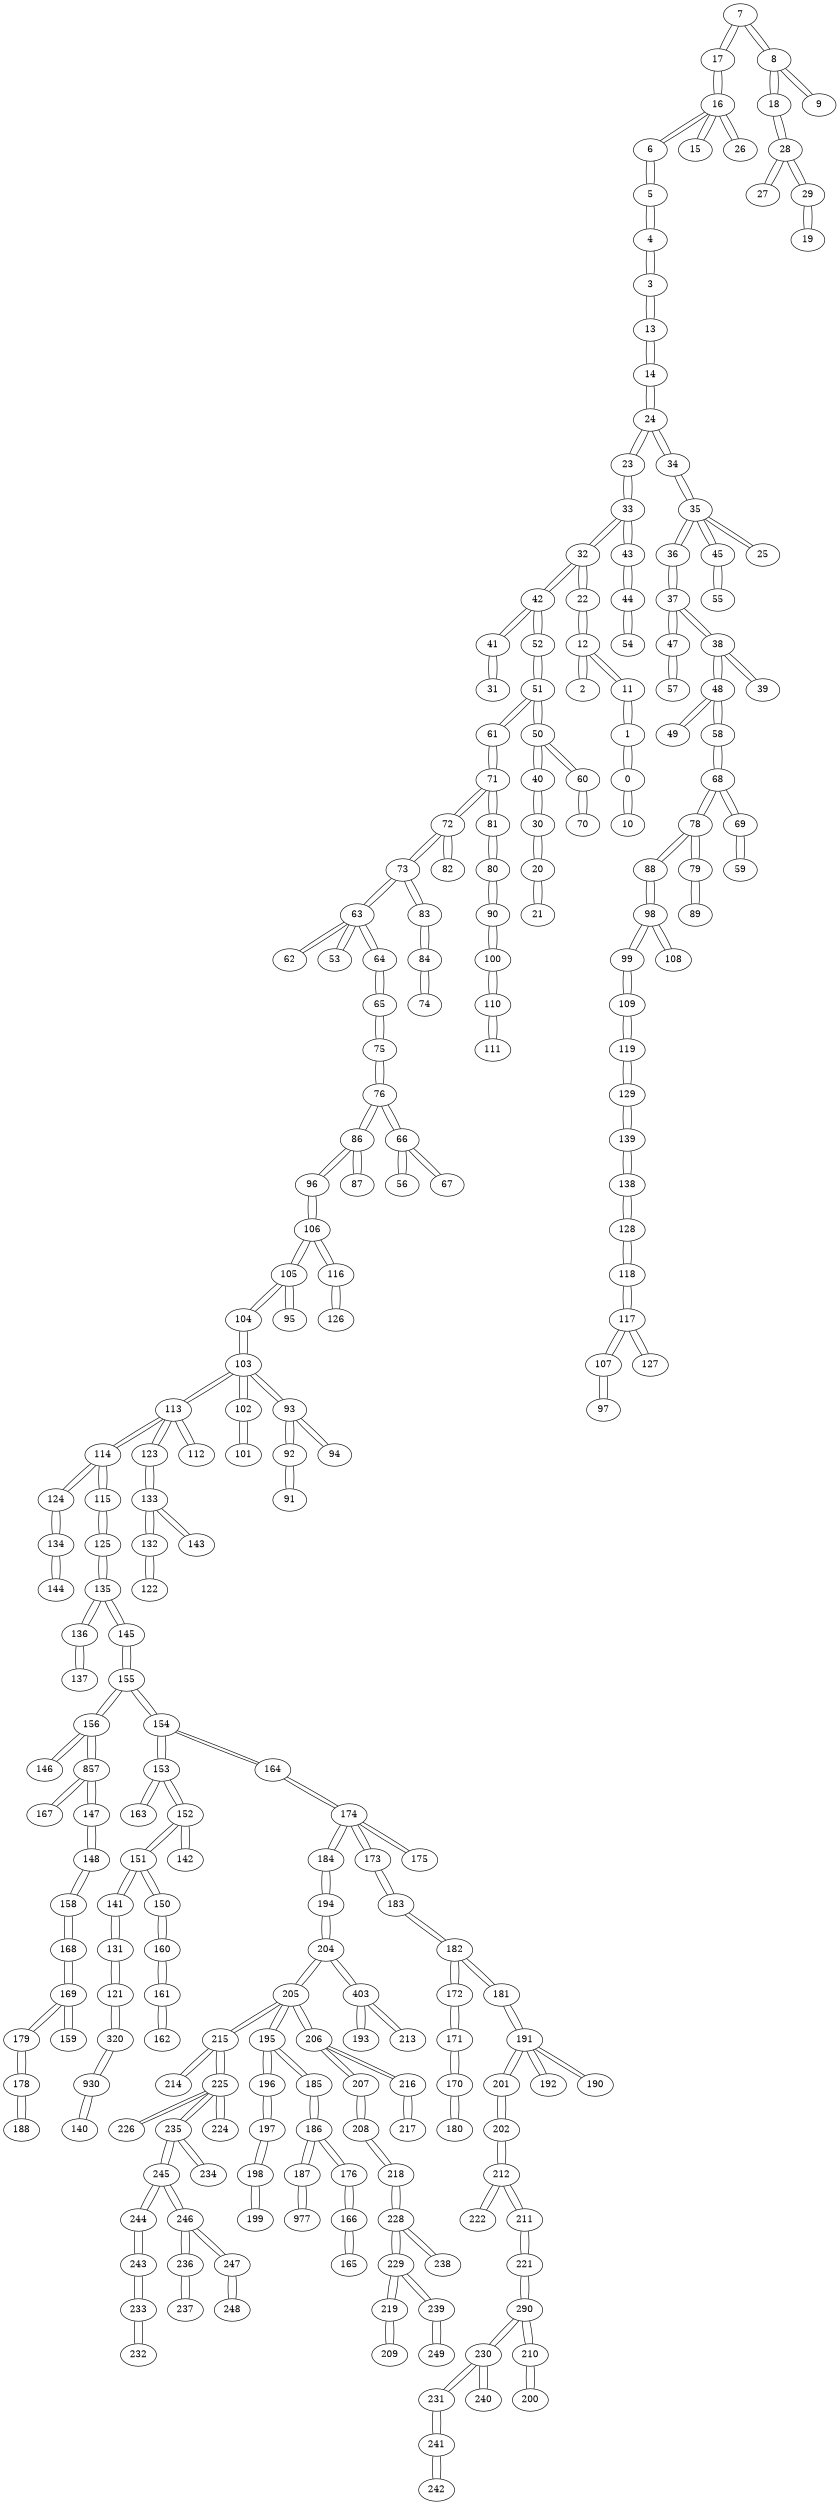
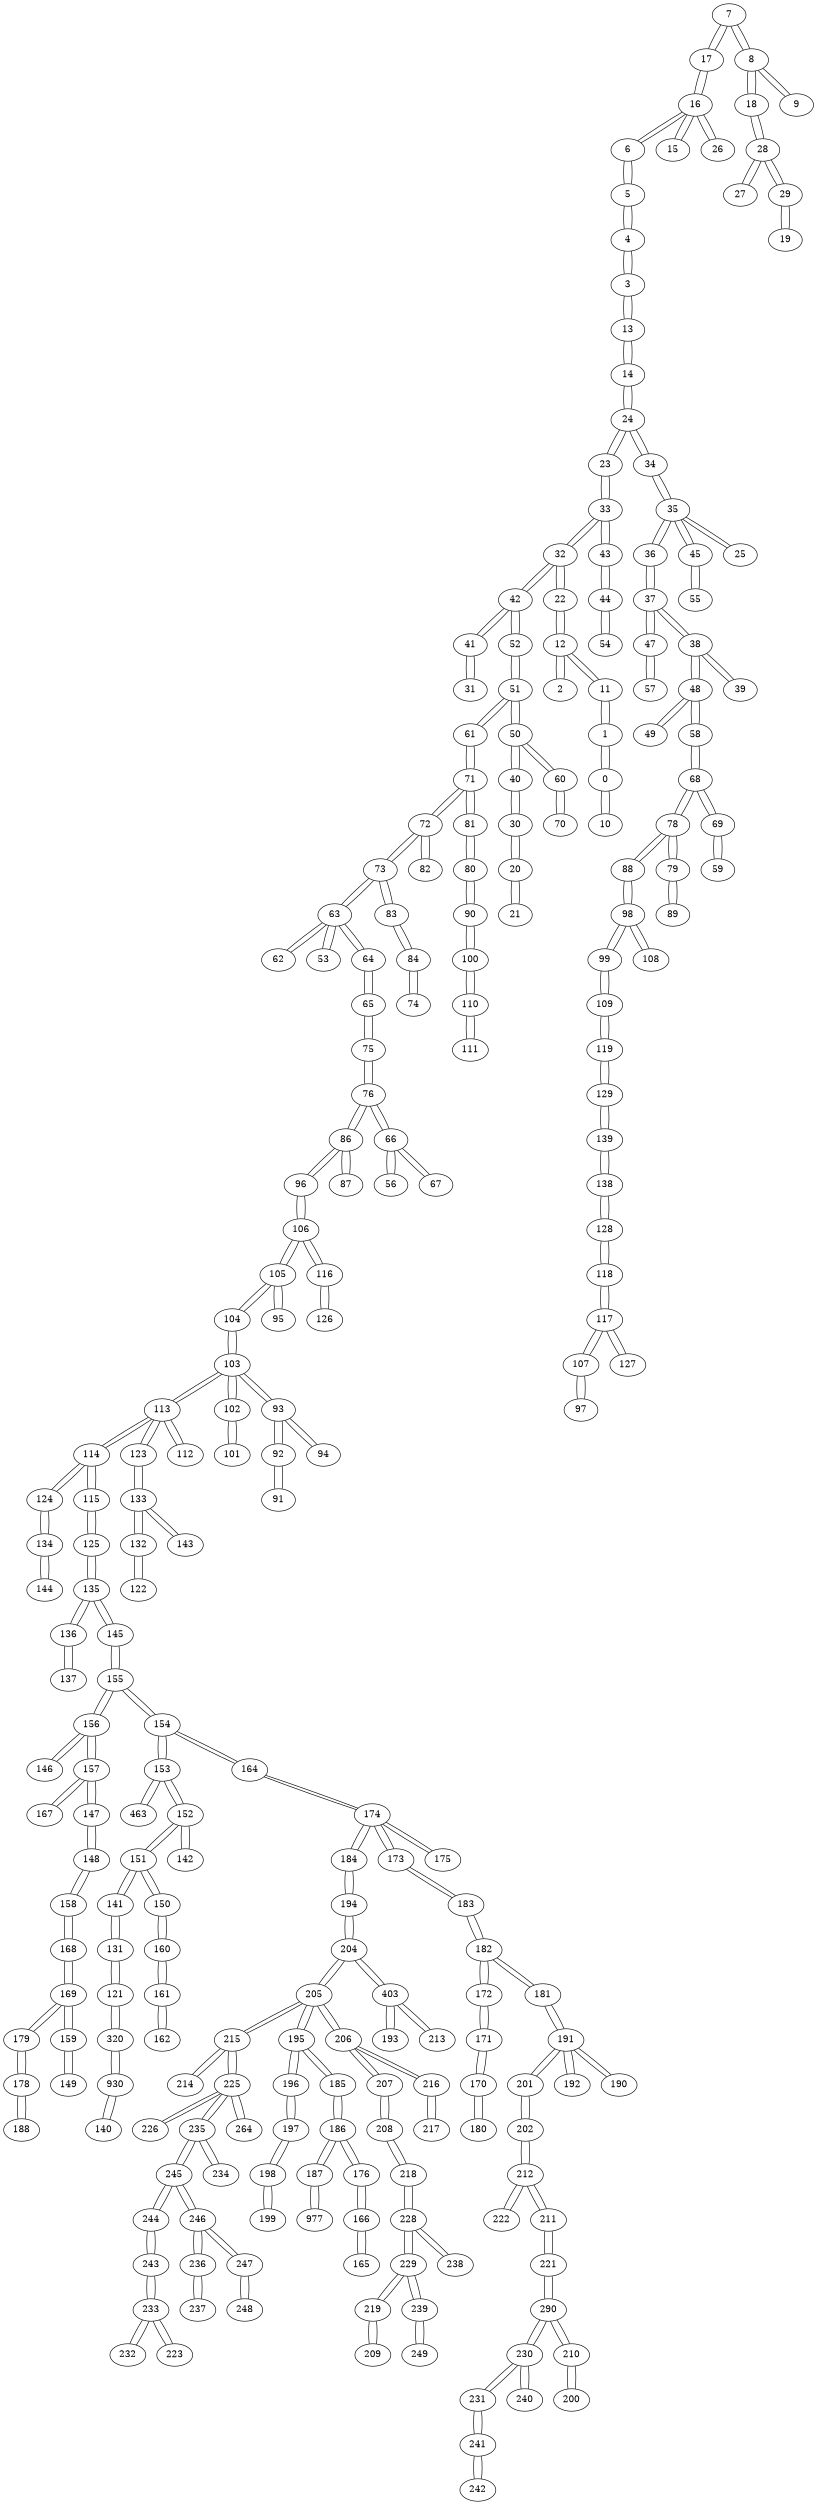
  graph {
    edge [distancia=6]
    7
    17
    8
    16
    18
    9
    6
    15
    26
    28
    5
    27
    29
    19
    23
    33
    24
    32
    43
    14
    34
    42
    22
    44
    13
    35
    41
    52
    12
    54
    36
    37
    47
    38
    45
    25
    57
    48
    39
    55
    49
    58
    31
    51
    61
    50
    71
    40
    60
    62
    63
    53
    64
    73
    65
    72
    83
    75
    82
    84
    76
    86
    66
    81
    80
    74
    88
    98
    78
    99
    108
    79
    68
    109
    89
    69
    119
    129
    104
    105
    103
    106
    95
    113
    102
    93
    96
    116
    114
    123
    112
    101
    92
    94
    126
    124
    115
    134
    125
    144
    135
    133
    132
    122
    143
    136
    137
    145
    155
    156
    154
    146
-   157 [label=857]
+   157
    153
    164
    167
    147
-   163
+   163 [label=463]
    152
    174
    148
    151
    142
    141
    150
    158
    170
    171
    180
    172
    182
    181
    183
    184
    194
    204
    173
    175
    205
    n140 [label=403]
    215
    195
    206
    193
    213
    198
    199
    197
    196
    191
    201
    192
    190
    202
    212
    222
    211
    214
    225
    226
    235
-   224
+   224 [label=264]
    245
    234
    185
    207
    216
    244
    246
    218
    228
    208
    229
    238
    219
    239
    209
    249
    241
    242
    231
    230
    n183 [label=290]
    240
    233
    243
    232
+   223
    236
    237
    247
    248
    4
    2
    11
    87
    186
    187
    176
    n200 [label=977]
    166
    165
    217
    221
    3
    1
    0
    90
    56
    67
    91
    97
    107
    117
    127
    118
    128
    n218 [label=320]
    121
    n220 [label=930]
    131
    140
    160
    161
    162
    210
    200
    10
    20
    21
    30
    70
    138
    139
    168
    169
    179
    159
    178
+   149
    188
    59
    100
    110
    111
    7 -- 17 [distancia=1]
    7 -- 8
    17 -- 7 [distancia=1]
    17 -- 16 [distancia=2]
    8 -- 7
    8 -- 18 [distancia=7]
    8 -- 9 [distancia=4]
    16 -- 17 [distancia=2]
    16 -- 6 [distancia=3]
    16 -- 15
    16 -- 26 [distancia=9]
    18 -- 8 [distancia=7]
    18 -- 28 [distancia=4]
    9 -- 8 [distancia=4]
    6 -- 16 [distancia=3]
    6 -- 5 [distancia=5]
    15 -- 16
    26 -- 16 [distancia=9]
    28 -- 18 [distancia=4]
    28 -- 27 [distancia=1]
    28 -- 29 [distancia=3]
    5 -- 6 [distancia=5]
    5 -- 4 [distancia=4]
    27 -- 28 [distancia=1]
    29 -- 28 [distancia=3]
    29 -- 19 [distancia=7]
    19 -- 29 [distancia=7]
    23 -- 33 [distancia=1]
    23 -- 24 [distancia=3]
    33 -- 23 [distancia=1]
    33 -- 32 [distancia=4]
    33 -- 43 [distancia=4]
    24 -- 23 [distancia=3]
    24 -- 14 [distancia=3]
    24 -- 34
    32 -- 33 [distancia=4]
    32 -- 42 [distancia=2]
    32 -- 22 [distancia=3]
    43 -- 33 [distancia=4]
    43 -- 44 [distancia=4]
    14 -- 24 [distancia=3]
    14 -- 13 [distancia=5]
    34 -- 24
    34 -- 35
    42 -- 32 [distancia=2]
    42 -- 41 [distancia=2]
    42 -- 52 [distancia=1]
    22 -- 32 [distancia=3]
    22 -- 12 [distancia=9]
    44 -- 43 [distancia=4]
    44 -- 54 [distancia=9]
    13 -- 14 [distancia=5]
    13 -- 3 [distancia=3]
    35 -- 34
    35 -- 36 [distancia=8]
    35 -- 45 [distancia=7]
    35 -- 25 [distancia=10]
    41 -- 42 [distancia=2]
    41 -- 31 [distancia=1]
    52 -- 42 [distancia=1]
    52 -- 51 [distancia=5]
    12 -- 22 [distancia=9]
    12 -- 2 [distancia=3]
    12 -- 11 [distancia=4]
    54 -- 44 [distancia=9]
    36 -- 35 [distancia=8]
    36 -- 37 [distancia=1]
    37 -- 36 [distancia=1]
    37 -- 47 [distancia=3]
    37 -- 38 [distancia=8]
    47 -- 37 [distancia=3]
    47 -- 57
    38 -- 37 [distancia=8]
    38 -- 48
    38 -- 39 [distancia=5]
    45 -- 35 [distancia=7]
    45 -- 55 [distancia=3]
    25 -- 35 [distancia=10]
    57 -- 47
    48 -- 38
    48 -- 49 [distancia=4]
    48 -- 58 [distancia=8]
    39 -- 38 [distancia=5]
    55 -- 45 [distancia=3]
    49 -- 48 [distancia=4]
    58 -- 48 [distancia=8]
    58 -- 68 [distancia=5]
    31 -- 41 [distancia=1]
    51 -- 52 [distancia=5]
    51 -- 61
    51 -- 50 [distancia=8]
    61 -- 51
    61 -- 71 [distancia=7]
    50 -- 51 [distancia=8]
    50 -- 40 [distancia=4]
    50 -- 60 [distancia=9]
    71 -- 61 [distancia=7]
    71 -- 72 [distancia=3]
    71 -- 81 [distancia=7]
    40 -- 50 [distancia=4]
    40 -- 30 [distancia=8]
    60 -- 50 [distancia=9]
    60 -- 70 [distancia=9]
    62 -- 63 [distancia=1]
    63 -- 62 [distancia=1]
    63 -- 53 [distancia=3]
    63 -- 64
    63 -- 73
    53 -- 63 [distancia=3]
    64 -- 63
    64 -- 65 [distancia=1]
    73 -- 63
    73 -- 72 [distancia=1]
    73 -- 83
    65 -- 64 [distancia=1]
    65 -- 75
    72 -- 71 [distancia=3]
    72 -- 73 [distancia=1]
    72 -- 82 [distancia=8]
    83 -- 73
    83 -- 84 [distancia=4]
    75 -- 65
    75 -- 76 [distancia=3]
    82 -- 72 [distancia=8]
    84 -- 83 [distancia=4]
    84 -- 74 [distancia=8]
    76 -- 75 [distancia=3]
    76 -- 86
    76 -- 66
    86 -- 76
    86 -- 96 [distancia=4]
    86 -- 87
    66 -- 76
    66 -- 56
    66 -- 67
    81 -- 71 [distancia=7]
    81 -- 80 [distancia=8]
    80 -- 81 [distancia=8]
    80 -- 90 [distancia=5]
    74 -- 84 [distancia=8]
    88 -- 98 [distancia=1]
    88 -- 78
    98 -- 88 [distancia=1]
    98 -- 99 [distancia=1]
    98 -- 108
    78 -- 88
    78 -- 79
    78 -- 68 [distancia=9]
    99 -- 98 [distancia=1]
    99 -- 109 [distancia=9]
    108 -- 98
    79 -- 78
    79 -- 89 [distancia=3]
    68 -- 58 [distancia=5]
    68 -- 78 [distancia=9]
    68 -- 69 [distancia=13]
    109 -- 99 [distancia=9]
    109 -- 119 [distancia=7]
    89 -- 79 [distancia=3]
    69 -- 68 [distancia=13]
    69 -- 59 [distancia=9]
    119 -- 109 [distancia=7]
    119 -- 129
    129 -- 119
    129 -- 139 [distancia=7]
    104 -- 105 [distancia=1]
    104 -- 103 [distancia=5]
    105 -- 104 [distancia=1]
    105 -- 106 [distancia=2]
    105 -- 95 [distancia=4]
    103 -- 104 [distancia=5]
    103 -- 113 [distancia=3]
    103 -- 102 [distancia=4]
    103 -- 93 [distancia=10]
    106 -- 105 [distancia=2]
    106 -- 96 [distancia=2]
    106 -- 116 [distancia=2]
    95 -- 105 [distancia=4]
    113 -- 103 [distancia=3]
    113 -- 114 [distancia=4]
    113 -- 123 [distancia=10]
    113 -- 112 [distancia=5]
    102 -- 103 [distancia=4]
    102 -- 101 [distancia=2]
    93 -- 103 [distancia=10]
    93 -- 92 [distancia=7]
    93 -- 94 [distancia=5]
    96 -- 86 [distancia=4]
    96 -- 106 [distancia=2]
    116 -- 106 [distancia=2]
    116 -- 126 [distancia=5]
    114 -- 113 [distancia=4]
    114 -- 124 [distancia=1]
    114 -- 115 [distancia=3]
    123 -- 113 [distancia=10]
    123 -- 133 [distancia=1]
    112 -- 113 [distancia=5]
    101 -- 102 [distancia=2]
    92 -- 93 [distancia=7]
    92 -- 91 [distancia=3]
    94 -- 93 [distancia=5]
    126 -- 116 [distancia=5]
    124 -- 114 [distancia=1]
    124 -- 134 [distancia=7]
    115 -- 114 [distancia=3]
    115 -- 125 [distancia=8]
    134 -- 124 [distancia=7]
    134 -- 144 [distancia=1]
    125 -- 115 [distancia=8]
    125 -- 135 [distancia=9]
    144 -- 134 [distancia=1]
    135 -- 125 [distancia=9]
    135 -- 136 [distancia=5]
    135 -- 145 [distancia=1]
    133 -- 123 [distancia=1]
    133 -- 132 [distancia=1]
    133 -- 143 [distancia=11]
    132 -- 133 [distancia=1]
    132 -- 122 [distancia=11]
    122 -- 132 [distancia=11]
    143 -- 133 [distancia=11]
    136 -- 135 [distancia=5]
    136 -- 137 [distancia=1]
    137 -- 136 [distancia=1]
    145 -- 135 [distancia=1]
    145 -- 155 [distancia=1]
    155 -- 145 [distancia=1]
    155 -- 156 [distancia=1]
    155 -- 154 [distancia=9]
    156 -- 155 [distancia=1]
    156 -- 146 [distancia=3]
    156 -- 157 [distancia=4]
    154 -- 155 [distancia=9]
    154 -- 153 [distancia=8]
    154 -- 164 [distancia=3]
    146 -- 156 [distancia=3]
    157 -- 156 [distancia=4]
    157 -- 167 [distancia=1]
    157 -- 147 [distancia=4]
    153 -- 154 [distancia=8]
    153 -- 163 [distancia=1]
    153 -- 152 [distancia=7]
    164 -- 154 [distancia=3]
    164 -- 174 [distancia=4]
    167 -- 157 [distancia=1]
    147 -- 157 [distancia=4]
    147 -- 148
    163 -- 153 [distancia=1]
    152 -- 153 [distancia=7]
    152 -- 151 [distancia=8]
    152 -- 142
    174 -- 164 [distancia=4]
    174 -- 184 [distancia=5]
    174 -- 173 [distancia=3]
    174 -- 175 [distancia=8]
    148 -- 147
    148 -- 158 [distancia=7]
    151 -- 152 [distancia=8]
    151 -- 141 [distancia=4]
    151 -- 150
    142 -- 152
    141 -- 151 [distancia=4]
    141 -- 131 [distancia=4]
    150 -- 151
    150 -- 160 [distancia=3]
    158 -- 148 [distancia=7]
    158 -- 168 [distancia=4]
    170 -- 171 [distancia=1]
    170 -- 180 [distancia=8]
    171 -- 170 [distancia=1]
    171 -- 172 [distancia=5]
    180 -- 170 [distancia=8]
    172 -- 171 [distancia=5]
    172 -- 182 [distancia=5]
    182 -- 172 [distancia=5]
    182 -- 181 [distancia=2]
    182 -- 183
    181 -- 182 [distancia=2]
    181 -- 191 [distancia=3]
    183 -- 182
    183 -- 173 [distancia=9]
    184 -- 174 [distancia=5]
    184 -- 194 [distancia=1]
    194 -- 184 [distancia=1]
    194 -- 204 [distancia=4]
    204 -- 194 [distancia=4]
    204 -- 205 [distancia=8]
    204 -- n140 [distancia=9]
    173 -- 174 [distancia=3]
    173 -- 183 [distancia=9]
    175 -- 174 [distancia=8]
    205 -- 204 [distancia=8]
    205 -- 215 [distancia=5]
    205 -- 195 [distancia=3]
    205 -- 206 [distancia=2]
    n140 -- 204 [distancia=9]
    n140 -- 193 [distancia=5]
    n140 -- 213
    215 -- 205 [distancia=5]
    215 -- 214 [distancia=1]
    215 -- 225 [distancia=1]
    195 -- 205 [distancia=3]
    195 -- 196 [distancia=4]
    195 -- 185 [distancia=2]
    206 -- 205 [distancia=2]
    206 -- 207
    206 -- 216 [distancia=2]
    193 -- n140 [distancia=5]
    213 -- n140
    198 -- 199 [distancia=1]
    198 -- 197 [distancia=4]
    199 -- 198 [distancia=1]
    197 -- 198 [distancia=4]
    197 -- 196 [distancia=2]
    196 -- 195 [distancia=4]
    196 -- 197 [distancia=2]
    191 -- 181 [distancia=3]
    191 -- 201 [distancia=1]
    191 -- 192 [distancia=2]
    191 -- 190 [distancia=5]
    201 -- 191 [distancia=1]
    201 -- 202 [distancia=9]
    192 -- 191 [distancia=2]
    190 -- 191 [distancia=5]
    202 -- 201 [distancia=9]
    202 -- 212 [distancia=3]
    212 -- 202 [distancia=3]
    212 -- 222 [distancia=2]
    212 -- 211 [distancia=5]
    222 -- 212 [distancia=2]
    211 -- 212 [distancia=5]
    211 -- 221 [distancia=4]
    214 -- 215 [distancia=1]
    225 -- 215 [distancia=1]
    225 -- 226 [distancia=1]
    225 -- 235 [distancia=3]
    225 -- 224 [distancia=8]
    226 -- 225 [distancia=1]
    235 -- 225 [distancia=3]
    235 -- 245 [distancia=2]
    235 -- 234 [distancia=8]
    224 -- 225 [distancia=8]
    245 -- 235 [distancia=2]
    245 -- 244 [distancia=2]
    245 -- 246 [distancia=4]
    234 -- 235 [distancia=8]
    185 -- 195 [distancia=2]
    185 -- 186 [distancia=2]
    207 -- 206
    207 -- 208 [distancia=9]
    216 -- 206 [distancia=2]
    216 -- 217
    244 -- 245 [distancia=2]
    244 -- 243 [distancia=5]
    246 -- 245 [distancia=4]
    246 -- 236 [distancia=1]
    246 -- 247 [distancia=2]
    218 -- 228 [distancia=1]
    218 -- 208
    228 -- 218 [distancia=1]
    228 -- 229 [distancia=3]
    228 -- 238 [distancia=9]
    208 -- 207 [distancia=9]
    208 -- 218
    229 -- 228 [distancia=3]
    229 -- 219 [distancia=1]
    229 -- 239 [distancia=3]
    238 -- 228 [distancia=9]
    219 -- 229 [distancia=1]
    219 -- 209 [distancia=8]
    239 -- 229 [distancia=3]
    239 -- 249 [distancia=8]
    209 -- 219 [distancia=8]
    249 -- 239 [distancia=8]
    241 -- 242 [distancia=1]
    241 -- 231 [distancia=11]
    242 -- 241 [distancia=1]
    231 -- 241 [distancia=11]
    231 -- 230 [distancia=5]
    230 -- 231 [distancia=5]
    230 -- n183 [distancia=8]
    230 -- 240 [distancia=7]
    n183 -- 230 [distancia=8]
    n183 -- 221 [distancia=3]
    n183 -- 210 [distancia=9]
    240 -- 230 [distancia=7]
    233 -- 243 [distancia=1]
    233 -- 232 [distancia=8]
+   233 -- 223 [distancia=8]
    243 -- 244 [distancia=5]
    243 -- 233 [distancia=1]
    232 -- 233 [distancia=8]
+   223 -- 233 [distancia=8]
    236 -- 246 [distancia=1]
    236 -- 237 [distancia=7]
    237 -- 236 [distancia=7]
    247 -- 246 [distancia=2]
    247 -- 248 [distancia=7]
    248 -- 247 [distancia=7]
    4 -- 5 [distancia=4]
    4 -- 3 [distancia=3]
    2 -- 12 [distancia=3]
    11 -- 12 [distancia=4]
    11 -- 1 [distancia=8]
    87 -- 86
    186 -- 185 [distancia=2]
    186 -- 187 [distancia=2]
    186 -- 176 [distancia=5]
    187 -- 186 [distancia=2]
    187 -- n200 [distancia=2]
    176 -- 186 [distancia=5]
    176 -- 166
    n200 -- 187 [distancia=2]
    166 -- 176
    166 -- 165 [distancia=9]
    165 -- 166 [distancia=9]
    217 -- 216
    221 -- 211 [distancia=4]
    221 -- n183 [distancia=3]
    3 -- 13 [distancia=3]
    3 -- 4 [distancia=3]
    1 -- 11 [distancia=8]
    1 -- 0 [distancia=10]
    0 -- 1 [distancia=10]
    0 -- 10 [distancia=9]
    90 -- 80 [distancia=5]
    90 -- 100 [distancia=7]
    56 -- 66
    67 -- 66
    91 -- 92 [distancia=3]
    97 -- 107 [distancia=3]
    107 -- 97 [distancia=3]
    107 -- 117
    117 -- 107
    117 -- 127 [distancia=5]
    117 -- 118
    127 -- 117 [distancia=5]
    118 -- 117
    118 -- 128 [distancia=7]
    128 -- 118 [distancia=7]
    128 -- 138 [distancia=7]
    n218 -- 121 [distancia=3]
    n218 -- n220 [distancia=4]
    121 -- n218 [distancia=3]
    121 -- 131 [distancia=4]
    n220 -- n218 [distancia=4]
    n220 -- 140 [distancia=8]
    131 -- 141 [distancia=4]
    131 -- 121 [distancia=4]
    140 -- n220 [distancia=8]
    160 -- 150 [distancia=3]
    160 -- 161 [distancia=3]
    161 -- 160 [distancia=3]
    161 -- 162 [distancia=12]
    162 -- 161 [distancia=12]
    210 -- n183 [distancia=9]
    210 -- 200 [distancia=4]
    200 -- 210 [distancia=4]
    10 -- 0 [distancia=9]
    20 -- 21 [distancia=4]
    20 -- 30 [distancia=7]
    21 -- 20 [distancia=4]
    30 -- 40 [distancia=8]
    30 -- 20 [distancia=7]
    70 -- 60 [distancia=9]
    138 -- 128 [distancia=7]
    138 -- 139 [distancia=4]
    139 -- 129 [distancia=7]
    139 -- 138 [distancia=4]
    168 -- 158 [distancia=4]
    168 -- 169
    169 -- 168
    169 -- 179
    169 -- 159 [distancia=5]
    179 -- 169
    179 -- 178 [distancia=8]
    159 -- 169 [distancia=5]
+   159 -- 149 [distancia=8]
    178 -- 179 [distancia=8]
    178 -- 188 [distancia=4]
+   149 -- 159 [distancia=8]
    188 -- 178 [distancia=4]
    59 -- 69 [distancia=9]
    100 -- 90 [distancia=7]
    100 -- 110
    110 -- 100
    110 -- 111
    111 -- 110
  }
